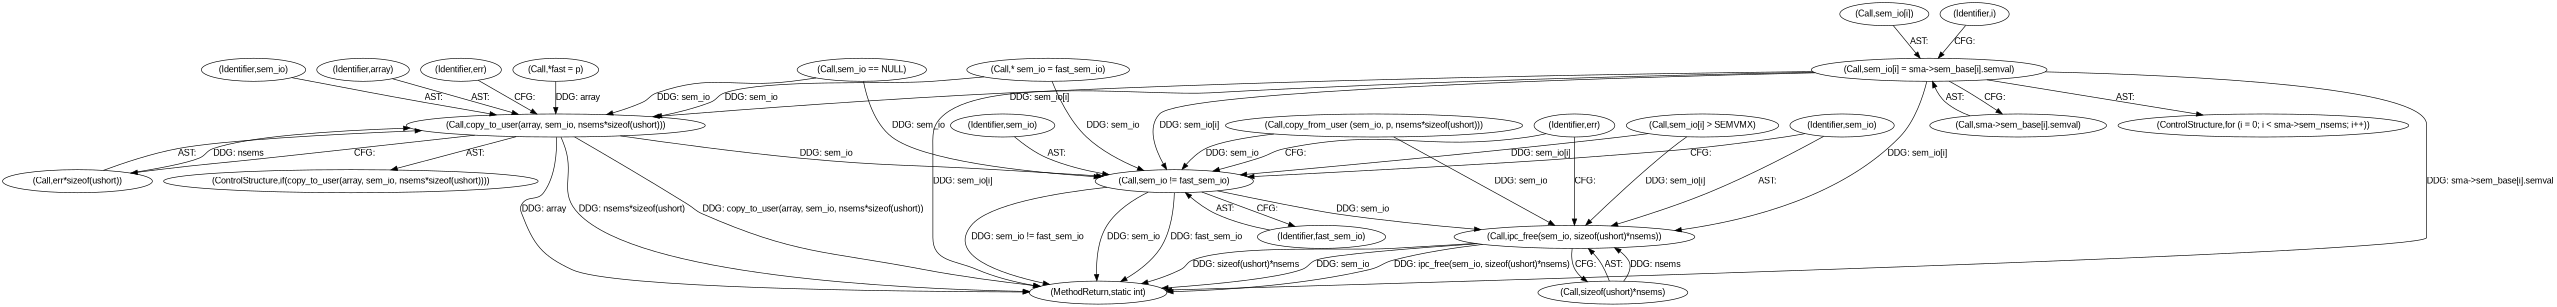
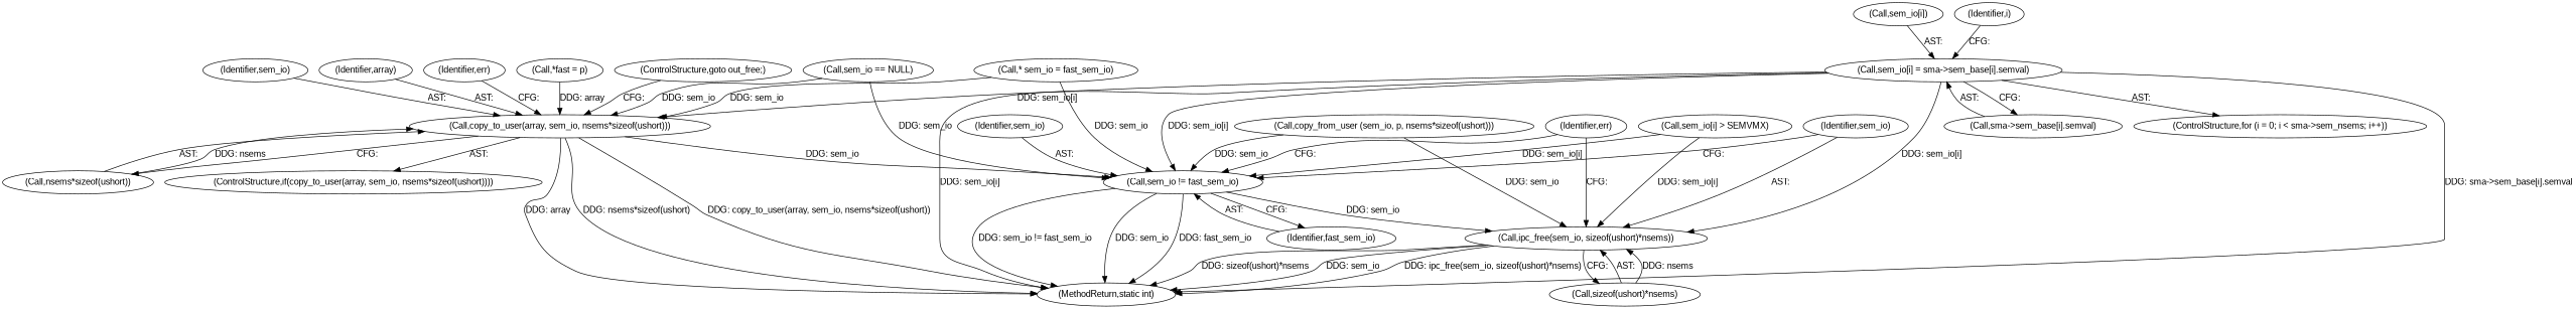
  digraph {
    fontname="Liberation Sans"
    node [fontname="Liberation Sans"]
    edge [fontname="Liberation Sans"]
    n1 [label="(Call,sem_io[i] = sma->sem_base[i].semval)"]
    n2 [label="(Call,copy_to_user(array, sem_io, nsems*sizeof(ushort)))"]
    n3 [label="(Call,sem_io != fast_sem_io)"]
    n4 [label="(Call,ipc_free(sem_io, sizeof(ushort)*nsems))"]
    n5 [label="(MethodReturn,static int)"]
    n6 [label="(Call,sma->sem_base[i].semval)"]
    n7 [label="(ControlStructure,for (i = 0; i < sma->sem_nsems; i++))"]
-   n8 [label="(Call,err*sizeof(ushort))"]
+   n8 [label="(Call,nsems*sizeof(ushort))"]
    n9 [label="(ControlStructure,if(copy_to_user(array, sem_io, nsems*sizeof(ushort))))"]
    n10 [label="(Identifier,fast_sem_io)"]
    n11 [label="(Call,sizeof(ushort)*nsems)"]
    n12 [label="(Call,sem_io[i] > SEMVMX)"]
    n13 [label="(Identifier,sem_io)"]
    n14 [label="(Call,sem_io == NULL)"]
    n15 [label="(Identifier,err)"]
    n16 [label="(Identifier,array)"]
    n17 [label="(Call,* sem_io = fast_sem_io)"]
    n18 [label="(Identifier,sem_io)"]
    n19 [label="(Identifier,sem_io)"]
    n20 [label="(Call,sem_io[i])"]
    n21 [label="(Identifier,err)"]
    n22 [label="(Call,copy_from_user (sem_io, p, nsems*sizeof(ushort)))"]
    n23 [label="(Identifier,i)"]
    n24 [label="(Call,*fast = p)"]
+   n25 [label="(ControlStructure,goto out_free;)"]
    n1 -> n2 [label="DDG: sem_io[i]"]
    n1 -> n3 [label="DDG: sem_io[i]"]
    n1 -> n4 [label="DDG: sem_io[i]"]
    n1 -> n5 [label="DDG: sma->sem_base[i].semval"]
    n1 -> n5 [label="DDG: sem_io[i]"]
    n1 -> n6 [label="CFG: "]
    n1 -> n7 [label="AST: "]
    n2 -> n3 [label="DDG: sem_io"]
    n2 -> n5 [label="DDG: copy_to_user(array, sem_io, nsems*sizeof(ushort))"]
    n2 -> n5 [label="DDG: array"]
    n2 -> n5 [label="DDG: nsems*sizeof(ushort)"]
    n2 -> n8 [label="CFG: "]
    n2 -> n9 [label="AST: "]
    n3 -> n4 [label="DDG: sem_io"]
    n3 -> n5 [label="DDG: sem_io != fast_sem_io"]
    n3 -> n5 [label="DDG: sem_io"]
    n3 -> n5 [label="DDG: fast_sem_io"]
    n3 -> n10 [label="CFG: "]
    n4 -> n5 [label="DDG: sem_io"]
    n4 -> n5 [label="DDG: ipc_free(sem_io, sizeof(ushort)*nsems)"]
    n4 -> n5 [label="DDG: sizeof(ushort)*nsems"]
    n4 -> n11 [label="CFG: "]
    n6 -> n1 [label="AST: "]
    n8 -> n2 [label="AST: "]
    n8 -> n2 [label="DDG: nsems"]
    n10 -> n3 [label="AST: "]
    n11 -> n4 [label="AST: "]
    n11 -> n4 [label="DDG: nsems"]
    n12 -> n3 [label="DDG: sem_io[i]"]
    n12 -> n4 [label="DDG: sem_io[i]"]
    n13 -> n2 [label="AST: "]
    n14 -> n2 [label="DDG: sem_io"]
    n14 -> n3 [label="DDG: sem_io"]
    n15 -> n3 [label="CFG: "]
    n15 -> n4 [label="CFG: "]
    n16 -> n2 [label="AST: "]
    n17 -> n2 [label="DDG: sem_io"]
    n17 -> n3 [label="DDG: sem_io"]
    n18 -> n3 [label="CFG: "]
    n18 -> n4 [label="AST: "]
    n19 -> n3 [label="AST: "]
    n20 -> n1 [label="AST: "]
    n21 -> n2 [label="CFG: "]
    n22 -> n3 [label="DDG: sem_io"]
    n22 -> n4 [label="DDG: sem_io"]
    n23 -> n1 [label="CFG: "]
    n24 -> n2 [label="DDG: array"]
+   n25 -> n2 [label="CFG: "]
  }
